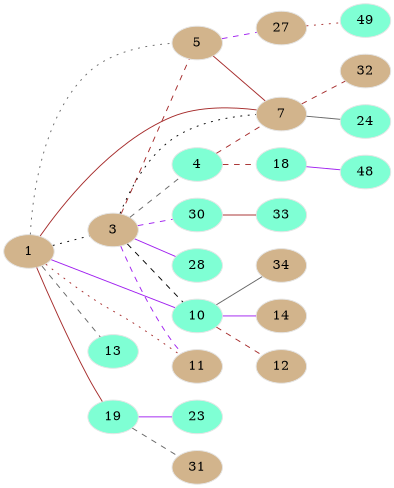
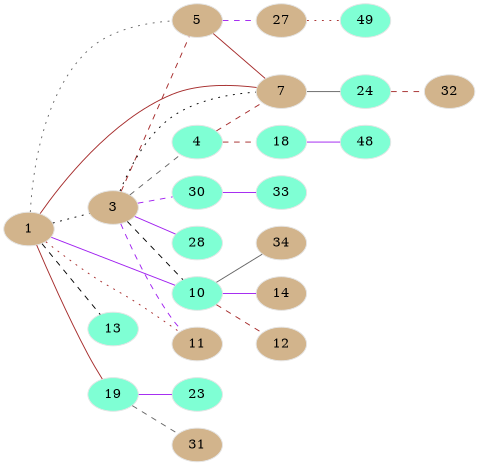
  graph {
    rankdir=LR
    node [color=gray90 fillcolor=aquamarine style=filled]
    edge [color=brown style=dashed]
    1 [fillcolor=tan super="+2"]
    3 [fillcolor=tan super="+9+20+6"]
    5 [fillcolor=tan super="+44"]
    7 [fillcolor=tan super="+25+8+40"]
    10 [super="+12"]
    11 [fillcolor=tan super="+16+29"]
    13
    19 [super="+39"]
    4
    28
    30 [super="+45+41+37"]
    27 [fillcolor=tan]
    24 [super="+46+43"]
    32 [fillcolor=tan super="+47"]
    14 [fillcolor=tan super="+17"]
    n16 [fillcolor=tan label=12]
    34 [fillcolor=tan]
    23
    31 [fillcolor=tan]
    18
    33
    48
    49
    1 -- 3 [color=black style=dotted weight=2]
    1 -- 5 [color=gray40 style=dotted]
    1 -- 7 [style=solid]
    1 -- 10 [color=purple style=solid]
    1 -- 11 [style=dotted]
-   1 -- 13 [color=gray40]
+   1 -- 13 [color=black]
    1 -- 19 [style=solid]
    3 -- 5
    3 -- 7 [color=black style=dotted weight=2]
    3 -- 10 [color=black weight=2]
    3 -- 11 [color=purple]
    3 -- 4 [color=gray40]
    3 -- 28 [color=purple style=solid]
    3 -- 30 [color=purple]
    5 -- 7 [style=solid]
    5 -- 27 [color=purple]
    7 -- 24 [color=gray40 style=solid]
-   7 -- 32
+   24 -- 32
    10 -- 14 [color=purple style=solid]
    10 -- n16
    10 -- 34 [color=gray40 style=solid]
    19 -- 23 [color=purple style=solid]
    19 -- 31 [color=gray40]
    4 -- 7
    4 -- 18
-   30 -- 33 [style=solid]
+   30 -- 33 [color=purple style=solid]
    27 -- 49 [style=dotted]
    18 -- 48 [color=purple style=solid]
  }
